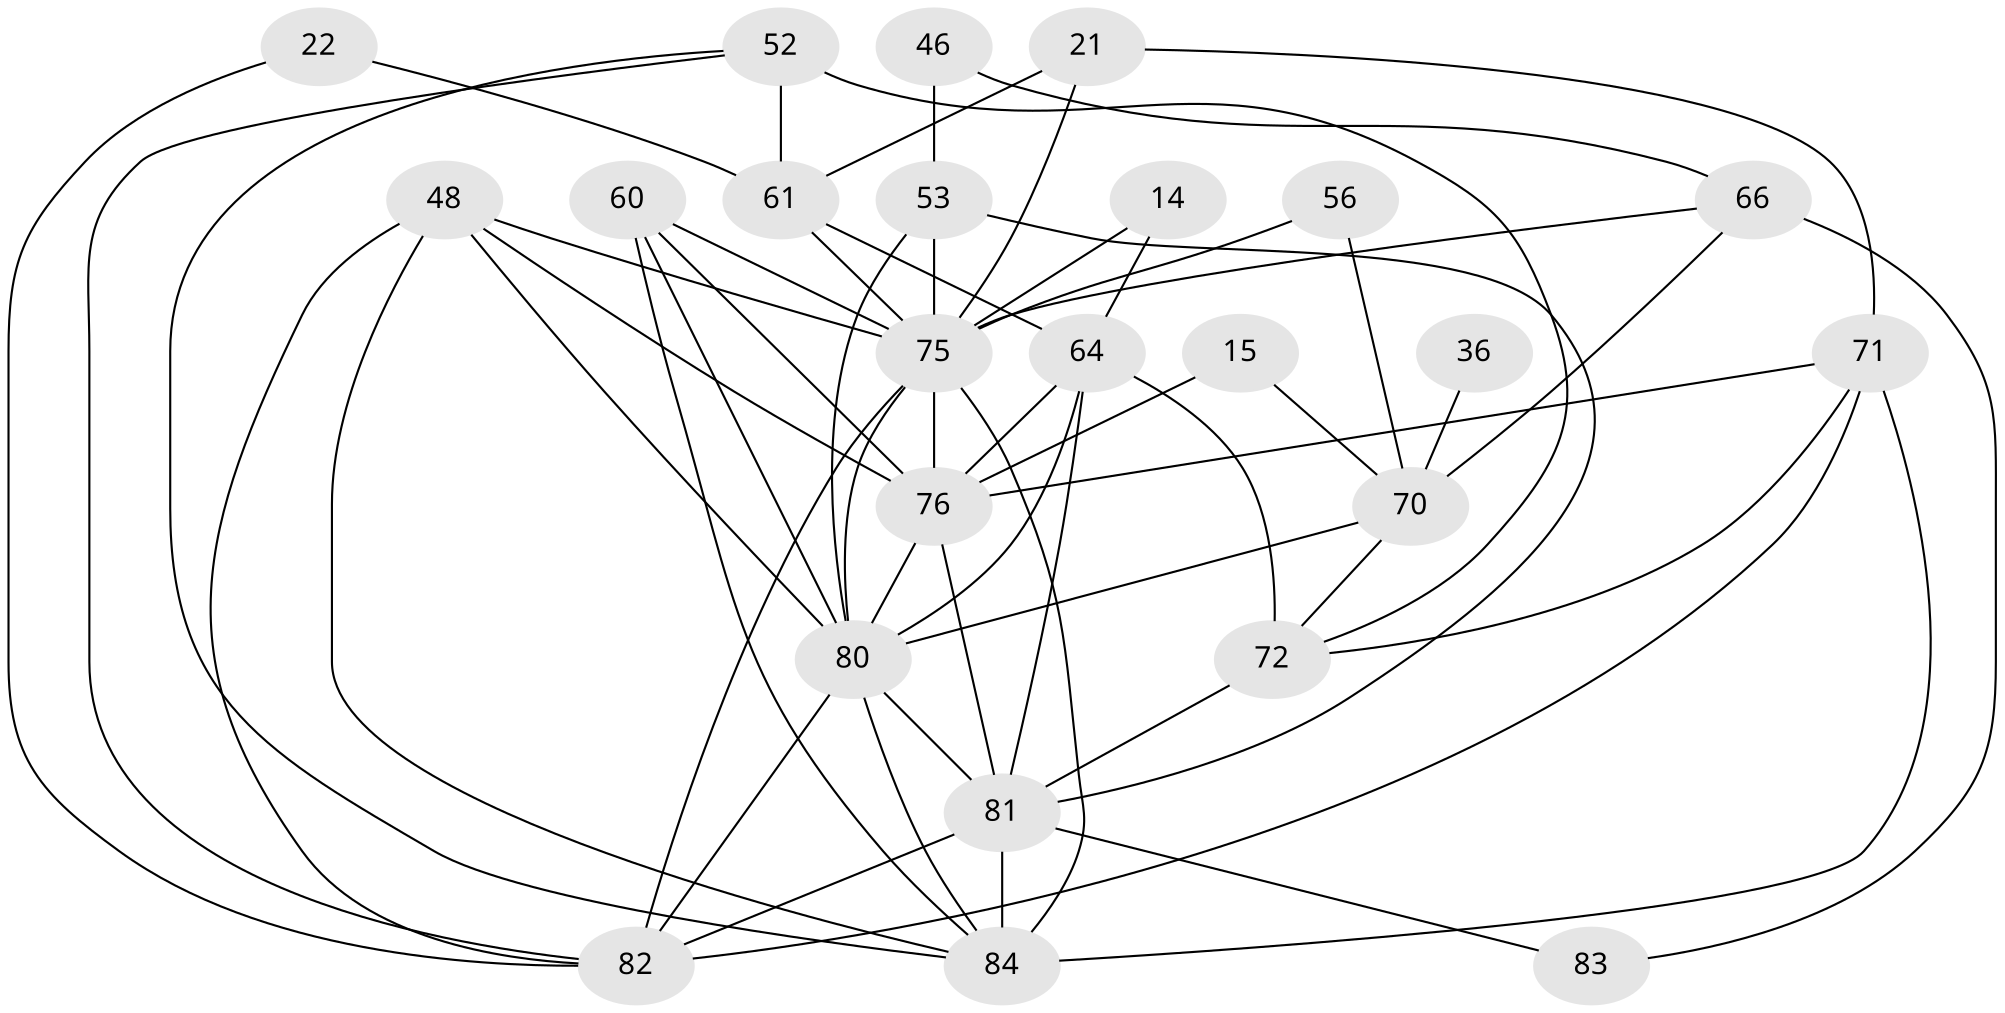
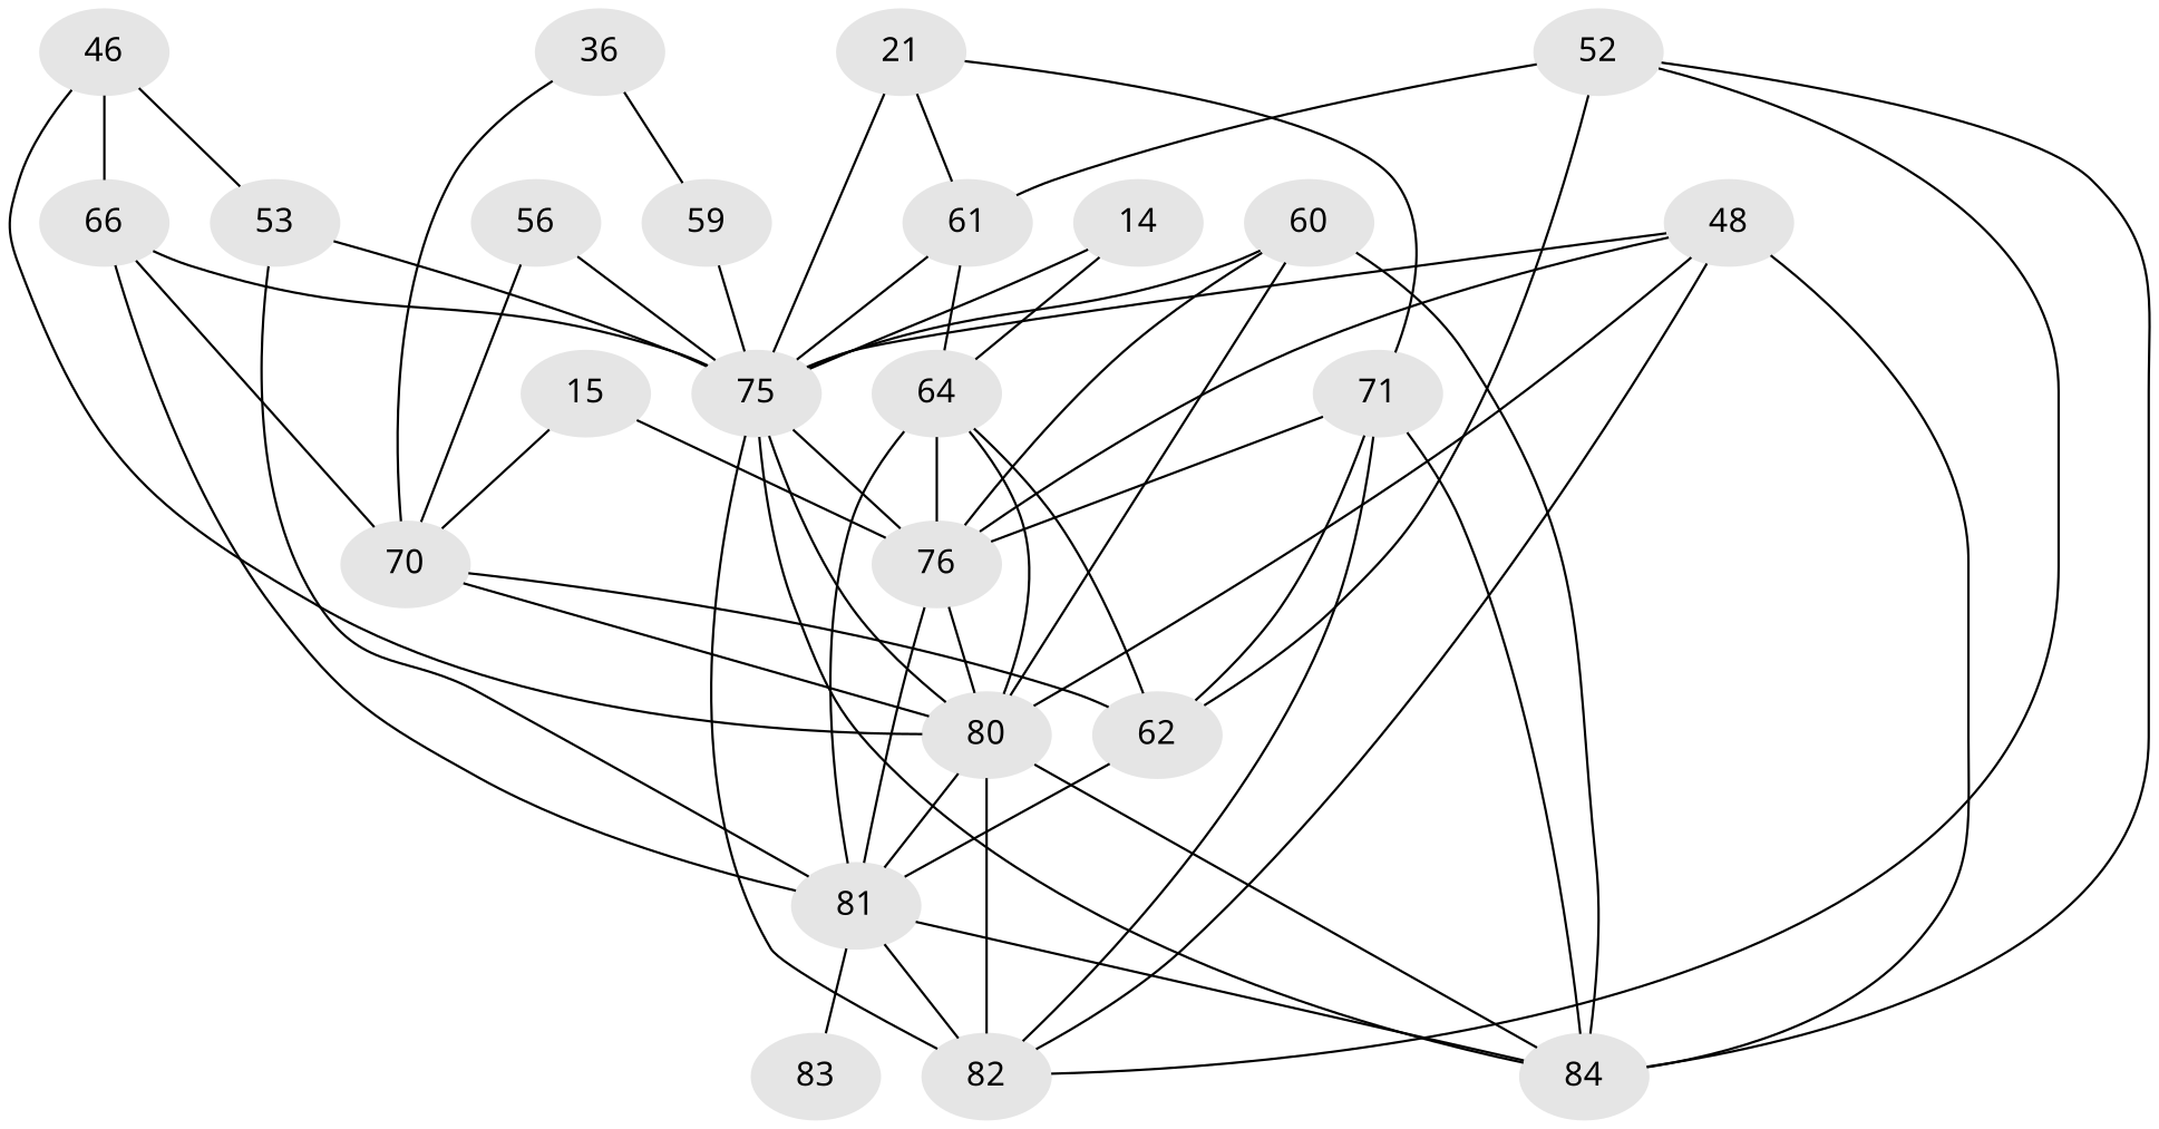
  graph {
    fontname="Noto Sans"
    node [color=gray90 fontname="Noto Sans" style=filled]
    edge [fontname="Noto Sans"]
    64 [super="+44"]
    76 [super="+67+39+62+58+33+16"]
    80 [super="+68+69+49+63"]
-   72 [super="+24+23+54"]
+   72 [super="+24+23+54" label=62]
    81 [super="+65+28"]
    14
    75 [super="+50+45+74"]
    84 [super="+4+78"]
    82 [super="+35+79"]
    70 [super="+12"]
    15
    21 [super="+17"]
    61 [super="+25"]
    71 [super="+42"]
-   22
    36
+   59
    46 [super="+7"]
    53 [super="+38+34"]
    66 [super="+30+47"]
    83
    48 [super="+41"]
    52 [super="+20"]
    56
    60 [super="+26"]
    64 -- 76 [weight=2]
    64 -- 80 [weight=3]
    64 -- 72
    64 -- 81
    76 -- 80
    76 -- 81 [weight=3]
    80 -- 81
    80 -- 84
    80 -- 82 [weight=2]
    72 -- 81 [weight=5]
    81 -- 84 [weight=4]
    81 -- 82 [weight=2]
    81 -- 83
    14 -- 64 [weight=2]
    14 -- 75
    75 -- 76 [weight=4]
    75 -- 80
    75 -- 84 [weight=3]
    75 -- 82 [weight=2]
    70 -- 80 [weight=2]
    70 -- 72
    15 -- 76
    15 -- 70 [weight=2]
    21 -- 75 [weight=2]
    21 -- 61
    21 -- 71
    61 -- 64
    61 -- 75
    71 -- 76 [weight=3]
    71 -- 72
    71 -- 84
    71 -- 82
-   22 -- 82
-   22 -- 61
    36 -- 70
-   53 -- 80 [weight=2]
+   36 -- 59
+   59 -- 75 [weight=2]
+   46 -- 80 [weight=2]
    46 -- 53
    46 -- 66 [weight=2]
    53 -- 81 [weight=2]
    53 -- 75 [weight=4]
    66 -- 75 [weight=4]
    66 -- 70
-   66 -- 83
+   66 -- 81
    48 -- 76 [weight=3]
    48 -- 80
    48 -- 75
    48 -- 84 [weight=2]
    48 -- 82
    52 -- 72 [weight=2]
    52 -- 84 [weight=2]
    52 -- 82
    52 -- 61 [weight=2]
    56 -- 75
    56 -- 70
    60 -- 76
    60 -- 80
    60 -- 75
    60 -- 84 [weight=2]
  }
